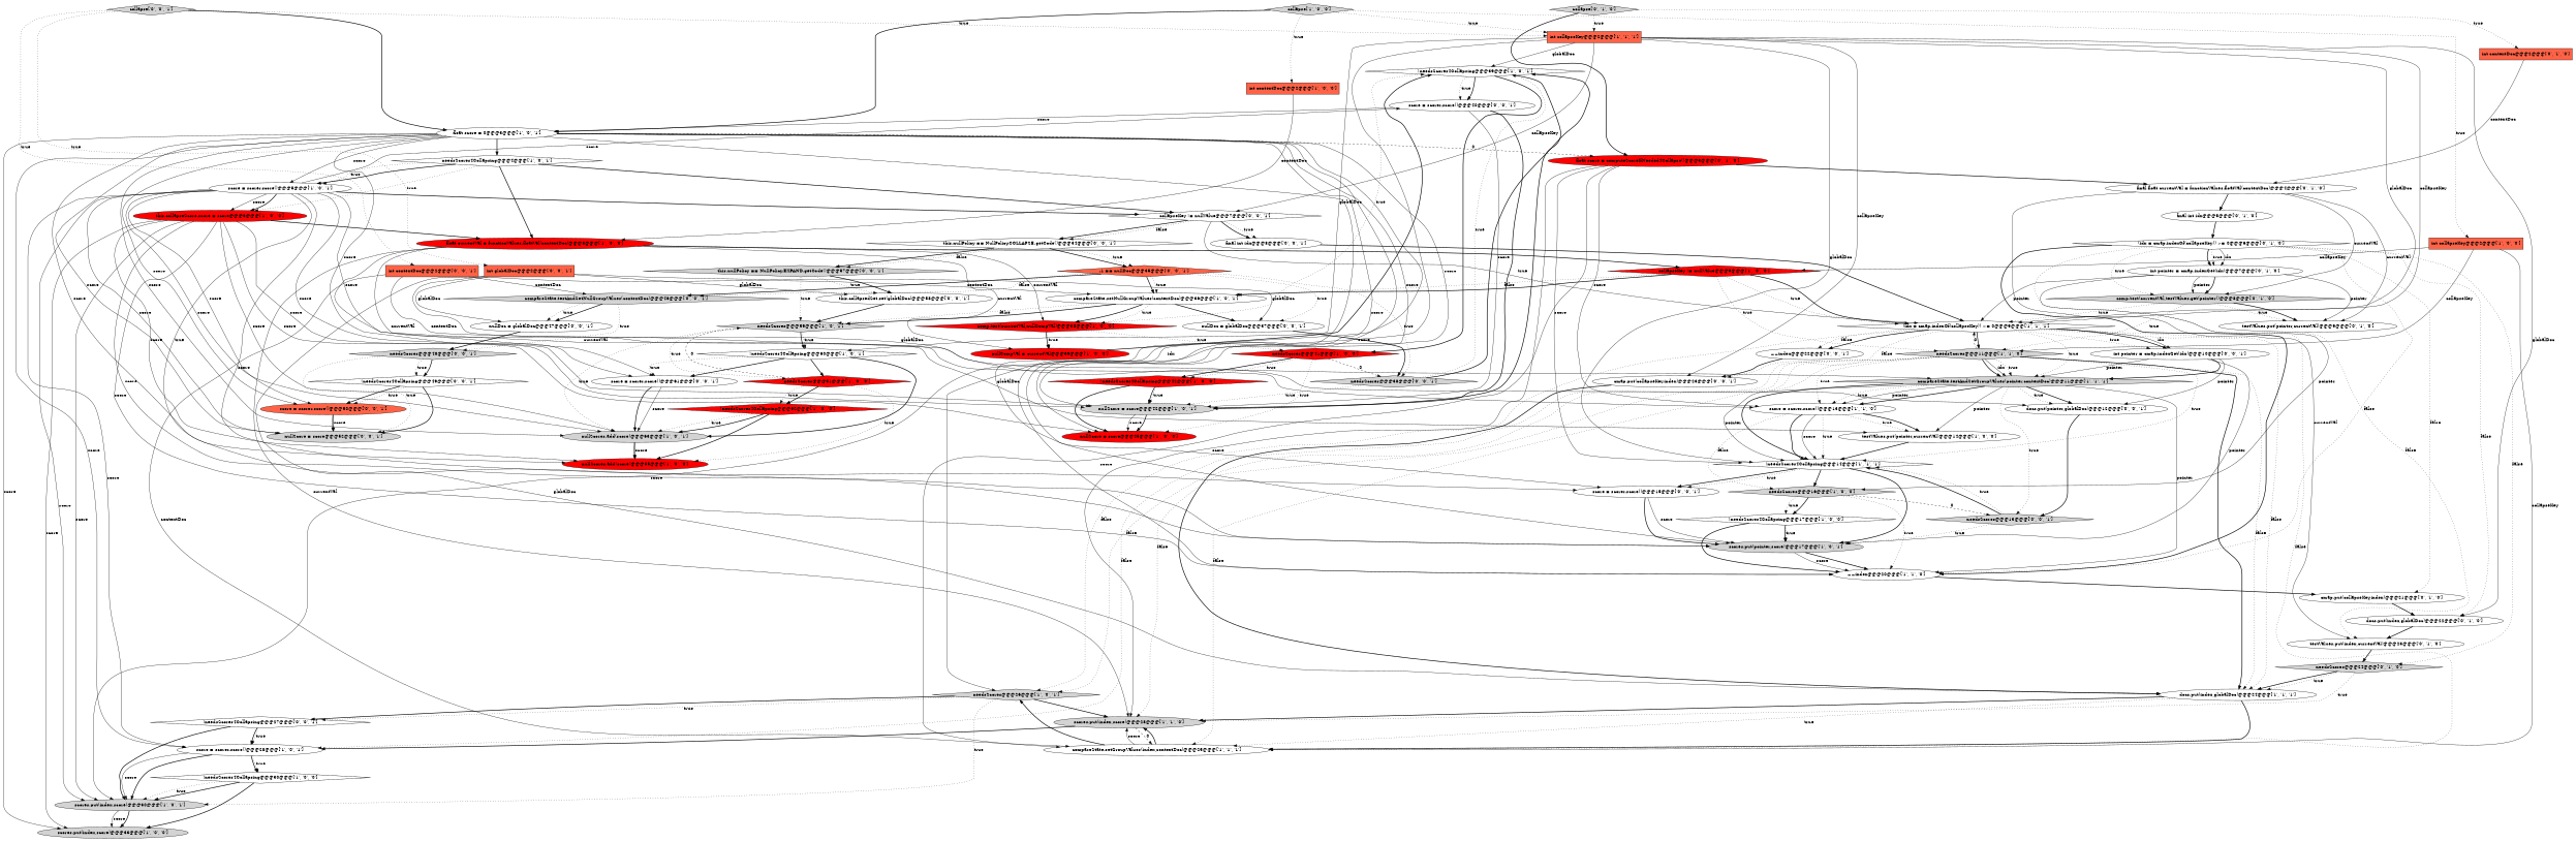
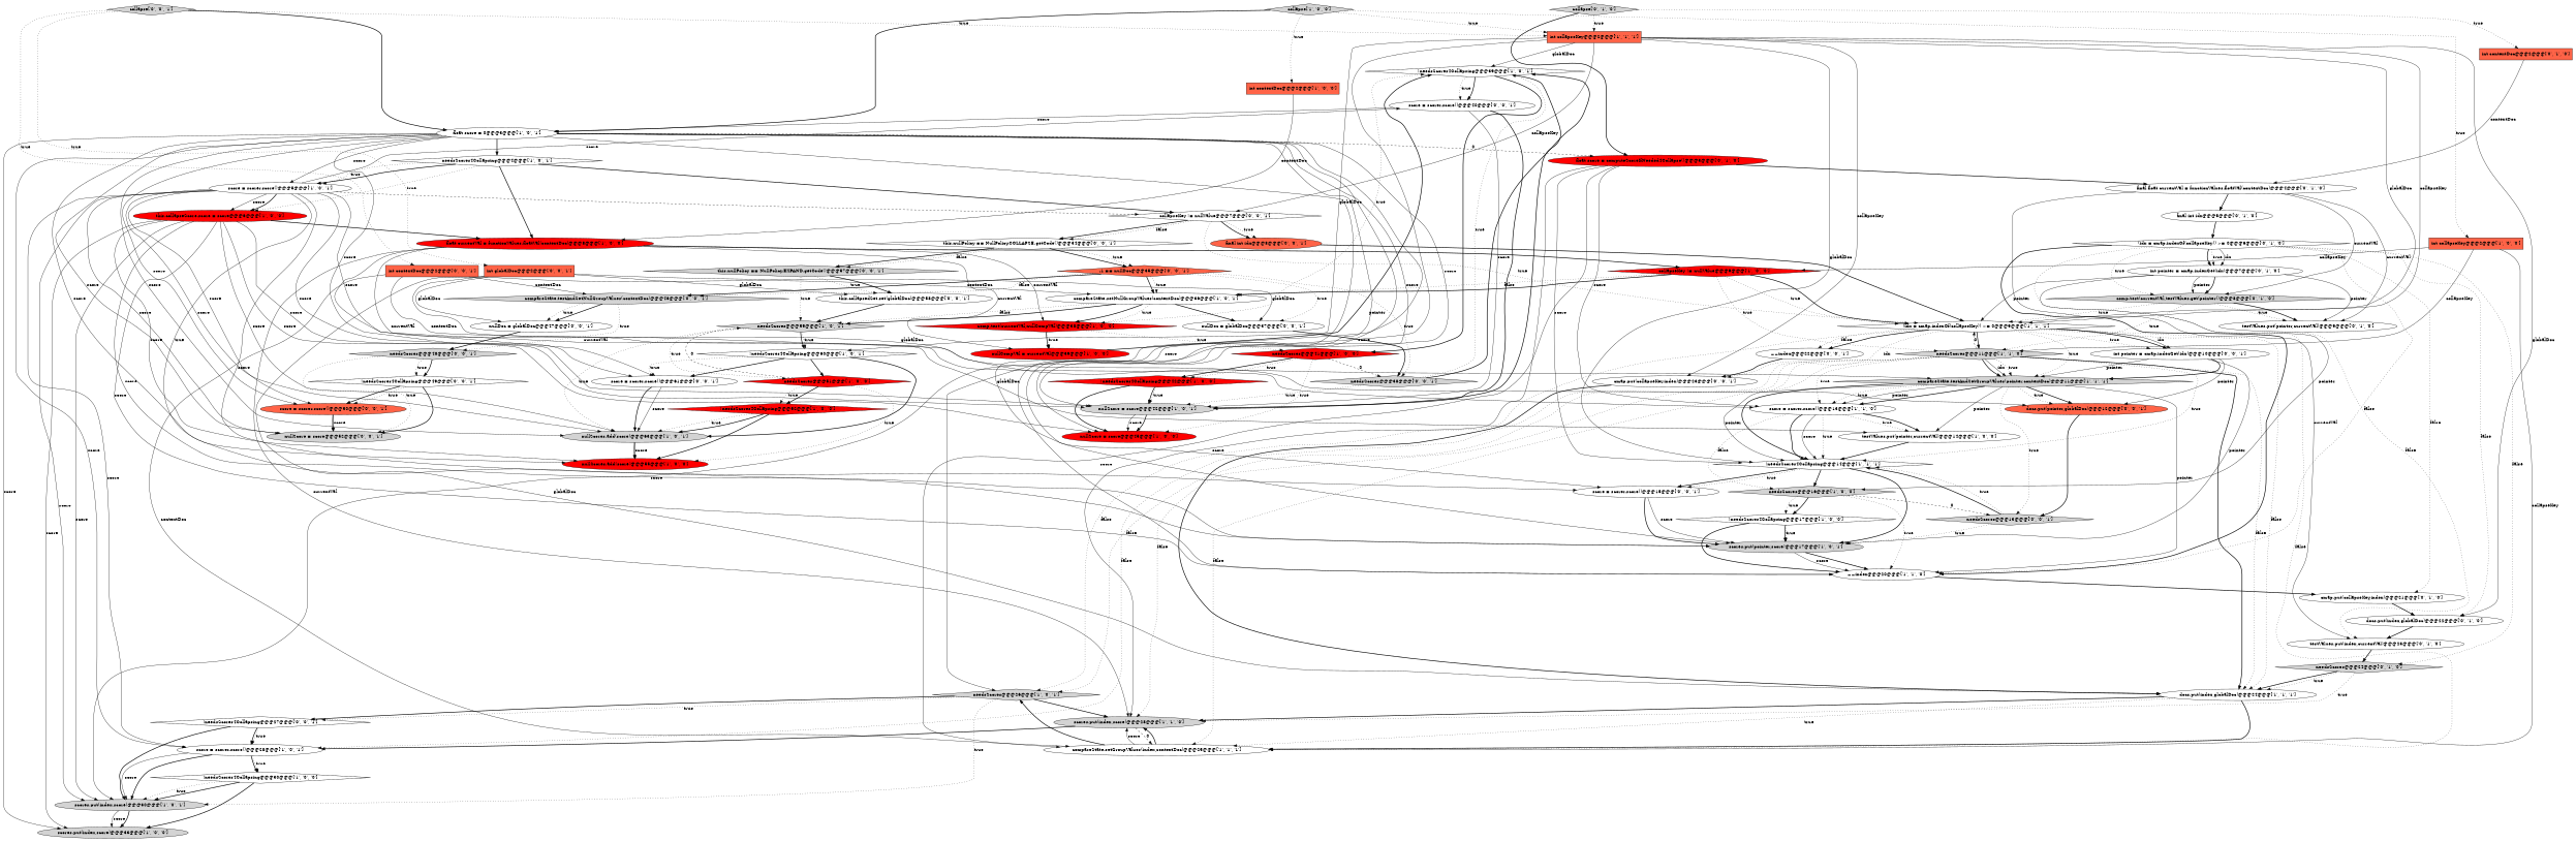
  digraph {
    node [fillcolor=white shape=ellipse style=filled]
    edge [style=bold]
    n1 [label="!needsScores4Collapsing@@@39@@@['1', '0', '1']" shape=diamond]
    n2 [fillcolor=lightgray label="nullScore = score@@@42@@@['1', '0', '1']"]
    n3 [label="score = scorer.score()@@@40@@@['0', '0', '1']"]
    n4 [fillcolor=red label="needsScores@@@41@@@['1', '0', '0']" shape=diamond]
    n5 [fillcolor=red label="nullScore = score@@@45@@@['1', '0', '0']"]
    n6 [label="float score = 0@@@3@@@['1', '0', '1']"]
    n7 [fillcolor=red label="!needsScores4Collapsing@@@42@@@['1', '0', '0']" shape=diamond]
    n8 [fillcolor=lightgray label="needsScores@@@38@@@['0', '0', '1']" shape=diamond]
    n9 [label="needsScores4Collapsing@@@4@@@['1', '0', '1']" shape=diamond]
    n10 [label="collapseKey != nullValue@@@7@@@['0', '0', '1']" shape=diamond]
    n11 [fillcolor=red label="float currentVal = functionValues.floatVal(contextDoc)@@@8@@@['1', '0', '0']"]
    n12 [fillcolor=red label="this.collapseScore.score = score@@@6@@@['1', '0', '0']"]
    n13 [label="score = scorer.score()@@@5@@@['1', '0', '1']"]
    n14 [label="(idx = cmap.indexOf(collapseKey)) >= 0@@@9@@@['1', '1', '1']" shape=diamond]
    n15 [label="this.nullPolicy == NullPolicy.COLLAPSE.getCode()@@@34@@@['0', '0', '1']" shape=diamond]
-   n16 [label="final int idx@@@8@@@['0', '0', '1']"]
+   n16 [fillcolor=tomato label="final int idx@@@8@@@['0', '0', '1']"]
    n17 [label="testValues.put(pointer,currentVal)@@@14@@@['1', '0', '0']"]
    n18 [fillcolor=red label="comp.test(currentVal,nullCompVal)@@@38@@@['1', '0', '0']" shape=diamond]
    n19 [fillcolor=red label="nullCompVal = currentVal@@@39@@@['1', '0', '0']"]
    n20 [fillcolor=lightgray label="scores.put(index,score)@@@28@@@['1', '1', '0']"]
    n21 [fillcolor=red label="collapseKey != nullValue@@@9@@@['1', '0', '0']" shape=diamond]
    n22 [label="score = scorer.score()@@@13@@@['1', '1', '0']"]
    n23 [fillcolor=lightgray label="scores.put(pointer,score)@@@17@@@['1', '0', '1']"]
    n24 [label="++index@@@20@@@['1', '1', '0']"]
    n25 [fillcolor=lightgray label="nullScores.add(score)@@@63@@@['1', '0', '1']"]
    n26 [fillcolor=lightgray label="scores.put(index,score)@@@30@@@['1', '0', '1']"]
    n27 [fillcolor=lightgray label="scores.put(index,score)@@@33@@@['1', '0', '0']"]
    n28 [fillcolor=red label="nullScores.add(score)@@@55@@@['1', '0', '0']"]
    n29 [label="score = scorer.score()@@@61@@@['0', '0', '1']"]
    n30 [label="score = scorer.score()@@@28@@@['1', '0', '1']"]
    n31 [fillcolor=lightgray label="nullScore = score@@@52@@@['0', '0', '1']"]
    n32 [fillcolor=tomato label="score = scorer.score()@@@50@@@['0', '0', '1']"]
    n33 [label="score = scorer.score()@@@15@@@['0', '0', '1']"]
    n34 [label="cmap.put(collapseKey,index)@@@21@@@['0', '1', '0']"]
    n35 [label="docs.put(index,globalDoc)@@@22@@@['0', '1', '0']"]
    n36 [label="testValues.put(index,currentVal)@@@23@@@['0', '1', '0']"]
    n37 [label="(idx = cmap.indexOf(collapseKey)) >= 0@@@6@@@['0', '1', '0']" shape=diamond]
    n38 [fillcolor=lightgray label="comp.test(currentVal,testValues.get(pointer))@@@8@@@['0', '1', '0']" shape=diamond]
    n39 [label="int pointer = cmap.indexGet(idx)@@@7@@@['0', '1', '0']"]
    n40 [fillcolor=lightgray label="needsScores@@@24@@@['0', '1', '0']" shape=diamond]
    n41 [label="testValues.put(pointer,currentVal)@@@9@@@['0', '1', '0']"]
    n42 [fillcolor=lightgray label="needsScores@@@11@@@['1', '1', '0']" shape=diamond]
    n43 [fillcolor=lightgray label="needsScores@@@16@@@['1', '0', '0']" shape=diamond]
    n44 [label="docs.put(index,globalDoc)@@@24@@@['1', '1', '1']"]
    n45 [fillcolor=tomato label="int contextDoc@@@2@@@['1', '0', '0']" shape=box]
-   n46 [label="docs.put(pointer,globalDoc)@@@12@@@['0', '0', '1']"]
+   n46 [fillcolor=tomato label="docs.put(pointer,globalDoc)@@@12@@@['0', '0', '1']"]
    n47 [fillcolor=lightgray label="needsScores@@@13@@@['0', '0', '1']" shape=diamond]
    n48 [label="!needsScores4Collapsing@@@14@@@['1', '1', '1']" shape=diamond]
    n49 [label="int pointer = cmap.indexGet(idx)@@@10@@@['0', '0', '1']"]
    n50 [fillcolor=lightgray label="compareState.testAndSetGroupValues(pointer,contextDoc)@@@11@@@['1', '1', '1']" shape=diamond]
    n51 [label="compareState.setGroupValues(index,contextDoc)@@@25@@@['1', '1', '1']"]
    n52 [fillcolor=lightgray label="needsScores@@@26@@@['1', '0', '1']" shape=diamond]
    n53 [label="cmap.put(collapseKey,index)@@@23@@@['0', '0', '1']"]
    n54 [label="++index@@@22@@@['0', '0', '1']"]
    n55 [label="!needsScores4Collapsing@@@30@@@['1', '0', '0']" shape=diamond]
    n56 [fillcolor=lightgray label="collapse['1', '0', '0']" shape=diamond]
    n57 [fillcolor=tomato label="int collapseKey@@@2@@@['1', '0', '0']" shape=box]
    n58 [fillcolor=tomato label="int collapseKey@@@2@@@['1', '1', '1']" shape=box]
    n59 [label="!needsScores4Collapsing@@@60@@@['1', '0', '1']" shape=diamond]
    n60 [fillcolor=red label="float score = computeScoreIfNeeded4Collapse()@@@3@@@['0', '1', '0']"]
    n61 [fillcolor=red label="!needsScores4Collapsing@@@52@@@['1', '0', '0']" shape=diamond]
    n62 [label="final float currentVal = functionValues.floatVal(contextDoc)@@@4@@@['0', '1', '0']"]
    n63 [label="final int idx@@@5@@@['0', '1', '0']"]
    n64 [fillcolor=tomato label="-1 == nullDoc@@@35@@@['0', '0', '1']" shape=diamond]
    n65 [fillcolor=lightgray label="compareState.testAndSetNullGroupValues(contextDoc)@@@46@@@['0', '0', '1']" shape=diamond]
    n66 [label="compareState.setNullGroupValues(contextDoc)@@@36@@@['1', '0', '1']"]
    n67 [label="nullDoc = globalDoc@@@37@@@['0', '0', '1']"]
    n68 [label="nullDoc = globalDoc@@@47@@@['0', '0', '1']"]
    n69 [fillcolor=lightgray label="needsScores@@@48@@@['0', '0', '1']" shape=diamond]
    n70 [fillcolor=lightgray label="needsScores@@@59@@@['1', '0', '1']" shape=diamond]
    n71 [label="!needsScores4Collapsing@@@27@@@['0', '0', '1']" shape=diamond]
    n72 [fillcolor=lightgray label="this.nullPolicy == NullPolicy.EXPAND.getCode()@@@57@@@['0', '0', '1']" shape=diamond]
    n73 [label="!needsScores4Collapsing@@@49@@@['0', '0', '1']" shape=diamond]
    n74 [label="this.collapsedSet.set(globalDoc)@@@58@@@['0', '0', '1']"]
    n75 [fillcolor=red label="needsScores@@@51@@@['1', '0', '0']" shape=diamond]
    n76 [label="!needsScores4Collapsing@@@17@@@['1', '0', '0']" shape=diamond]
    n77 [fillcolor=tomato label="int contextDoc@@@2@@@['0', '0', '1']" shape=box]
    n78 [fillcolor=lightgray label="collapse['0', '1', '0']" shape=diamond]
    n79 [fillcolor=tomato label="int contextDoc@@@2@@@['0', '1', '0']" shape=box]
    n80 [fillcolor=tomato label="int globalDoc@@@2@@@['0', '0', '1']" shape=box]
    n81 [fillcolor=lightgray label="collapse['0', '0', '1']" shape=diamond]
    n1 -> n2
    n1 -> n3 [label=true style=dotted]
    n1 -> n3
    n1 -> n4
    n2 -> n5 [label=score style=solid]
    n2 -> n5
    n3 -> n2
    n3 -> n2 [label=score style=solid]
    n3 -> n6 [label=score style=solid]
    n4 -> n5 [label=true style=dotted]
    n4 -> n7
    n4 -> n7 [label=true style=dotted]
    n4 -> n8 [label=0 style=dashed]
    n6 -> n2 [label=score style=solid]
    n6 -> n5 [label=score style=solid]
    n6 -> n9
    n6 -> n13 [label=score style=solid]
    n6 -> n23 [label=score style=solid]
-   n6 -> n24 [label=idx style=solid]
+   n6 -> n24 [label=score style=solid]
    n6 -> n25 [label=score style=solid]
    n6 -> n26 [label=score style=solid]
    n6 -> n27 [label=score style=solid]
    n6 -> n28 [label=score style=solid]
    n6 -> n29 [label=score style=solid]
    n6 -> n30 [label=score style=solid]
    n6 -> n31 [label=score style=solid]
    n6 -> n32 [label=score style=solid]
-   n6 -> n33 [label=score style=solid]
+   n6 -> n33 [label=pointer style=solid]
    n6 -> n60 [label=0 style=dashed]
    n7 -> n2
    n7 -> n2 [label=true style=dotted]
    n7 -> n5
    n8 -> n1 [label=true style=dotted]
    n8 -> n1
    n8 -> n2 [label=true style=dotted]
    n9 -> n10
    n9 -> n11
    n9 -> n12 [label=true style=dotted]
    n9 -> n13
    n9 -> n13 [label=true style=dotted]
-   n10 -> n14 [label=true style=solid]
+   n10 -> n14 [label=true style=dotted]
    n10 -> n15
    n10 -> n15 [label=false style=dotted]
    n10 -> n16 [label=true style=dotted]
    n10 -> n16
    n11 -> n17 [label=currentVal style=solid]
    n11 -> n18 [label=currentVal style=solid]
    n11 -> n19 [label=currentVal style=solid]
    n11 -> n20 [label=currentVal style=solid]
    n11 -> n21
    n11 -> n22 [label=currentVal style=solid]
    n12 -> n2 [label=score style=solid]
    n12 -> n5 [label=score style=solid]
    n12 -> n11
    n12 -> n23 [label=score style=solid]
    n12 -> n24 [label=score style=solid]
    n12 -> n25 [label=score style=solid]
    n12 -> n26 [label=score style=solid]
    n12 -> n27 [label=score style=solid]
    n12 -> n28 [label=score style=solid]
    n13 -> n2 [label=score style=solid]
    n13 -> n3 [label=score style=solid]
-   n13 -> n10
+   n13 -> n10 [style=dashed]
    n13 -> n12 [label=score style=solid]
    n13 -> n12
    n13 -> n23 [label=score style=solid]
    n13 -> n25 [label=score style=solid]
    n13 -> n26 [label=score style=solid]
    n13 -> n29 [label=score style=solid]
    n13 -> n30 [label=score style=solid]
    n13 -> n31 [label=score style=solid]
    n13 -> n32 [label=score style=solid]
    n13 -> n33 [label=true style=solid]
    n14 -> n42
    n14 -> n44 [label=false style=dotted]
    n14 -> n49
    n14 -> n49 [label=idx style=solid]
    n14 -> n49 [label=true style=dotted]
    n14 -> n50 [label=true style=dotted]
    n14 -> n51 [label=false style=dotted]
    n14 -> n52 [label=false style=dotted]
-   n14 -> n53 [label=false style=dotted]
+   n14 -> n53 [label=idx style=dotted]
    n14 -> n54 [label=false style=dotted]
    n14 -> n54
    n15 -> n64 [label=true style=dotted]
    n15 -> n64
    n15 -> n72
    n15 -> n72 [label=false style=dotted]
    n16 -> n14
    n17 -> n48
    n18 -> n1 [label=true style=dotted]
    n18 -> n4 [label=true style=dotted]
    n18 -> n19
    n18 -> n19 [label=true style=dotted]
    n19 -> n1
    n20 -> n30
    n20 -> n51 [label=0 style=dashed]
    n21 -> n14
    n21 -> n14 [label=true style=dotted]
    n21 -> n42 [label=true style=dotted]
    n21 -> n66
    n21 -> n66 [label=false style=dotted]
    n22 -> n17 [label=true style=dotted]
    n22 -> n17
    n22 -> n43 [label=false style=dotted]
    n22 -> n48
    n22 -> n48 [label=score style=solid]
    n22 -> n48 [label=true style=dotted]
    n23 -> n24
    n23 -> n24 [label=score style=solid]
    n24 -> n34
    n25 -> n28 [label=score style=solid]
    n25 -> n28
    n26 -> n27 [label=score style=solid]
    n26 -> n27
    n29 -> n25
    n29 -> n25 [label=score style=solid]
    n30 -> n26
    n30 -> n26 [label=score style=solid]
    n30 -> n55
    n30 -> n55 [label=true style=dotted]
    n32 -> n31
    n32 -> n31 [label=score style=solid]
    n33 -> n23
    n33 -> n23 [label=score style=solid]
    n34 -> n35
    n35 -> n36
    n36 -> n40
    n37 -> n24
    n37 -> n24 [label=false style=dotted]
    n37 -> n34 [label=false style=dotted]
    n37 -> n35 [label=false style=dotted]
    n37 -> n36 [label=false style=dotted]
    n37 -> n38 [label=true style=dotted]
    n37 -> n39 [label=idx style=solid]
    n37 -> n39
    n37 -> n39 [label=true style=dotted]
    n37 -> n40 [label=false style=dotted]
    n38 -> n14 [label=true style=dotted]
    n38 -> n41 [label=true style=dotted]
    n38 -> n41
    n38 -> n42 [label=true style=dotted]
    n39 -> n14 [label=pointer style=solid]
    n39 -> n38
    n39 -> n38 [label=pointer style=solid]
    n39 -> n41 [label=pointer style=solid]
    n39 -> n43 [label=pointer style=solid]
    n40 -> n20 [label=true style=dotted]
    n40 -> n44
    n40 -> n44 [label=true style=dotted]
    n42 -> n14 [label=0 style=dashed]
    n42 -> n20 [label=false style=dotted]
    n42 -> n22 [label=true style=dotted]
    n42 -> n30 [label=false style=dotted]
    n42 -> n44 [label=false style=dotted]
    n42 -> n44
    n42 -> n48 [label=true style=dotted]
    n42 -> n50 [label=idx style=solid]
    n42 -> n50 [label=true style=dotted]
    n42 -> n50
    n42 -> n51 [label=false style=dotted]
    n42 -> n52 [label=false style=dotted]
    n43 -> n24 [label=true style=dotted]
    n43 -> n47 [label=0 style=dashed]
    n43 -> n76
    n43 -> n76 [label=true style=dotted]
    n44 -> n20
    n44 -> n51
    n44 -> n51 [label=true style=dotted]
    n45 -> n11 [label=contextDoc style=solid]
    n46 -> n47
    n47 -> n23 [label=true style=dotted]
    n47 -> n48
    n47 -> n48 [label=true style=dotted]
    n48 -> n23
    n48 -> n33
    n48 -> n33 [label=true style=dotted]
    n48 -> n43
    n49 -> n23 [label=pointer style=solid]
    n49 -> n46 [label=pointer style=solid]
    n49 -> n50
    n49 -> n50 [label=pointer style=solid]
    n50 -> n17 [label=pointer style=solid]
    n50 -> n22 [label=pointer style=solid]
    n50 -> n22
    n50 -> n22 [label=true style=dotted]
    n50 -> n24 [label=pointer style=solid]
    n50 -> n46
    n50 -> n46 [label=true style=dotted]
    n50 -> n47 [label=true style=dotted]
    n50 -> n48
    n50 -> n48 [label=pointer style=solid]
    n51 -> n20
    n51 -> n20 [label=score style=solid]
    n51 -> n52
    n52 -> n20
    n52 -> n26 [label=true style=dotted]
    n52 -> n71 [label=true style=dotted]
    n52 -> n71
    n53 -> n44
    n54 -> n53
    n55 -> n26
    n55 -> n26 [label=true style=dotted]
    n55 -> n27
    n56 -> n6
    n56 -> n45 [label=true style=dotted]
    n56 -> n57 [label=true style=dotted]
    n56 -> n58 [label=true style=dotted]
    n57 -> n21 [label=collapseKey style=solid]
    n57 -> n42 [label=collapseKey style=solid]
    n57 -> n51 [label=collapseKey style=solid]
    n58 -> n1 [label=globalDoc style=solid]
    n58 -> n10 [label=collapseKey style=solid]
    n58 -> n14 [label=globalDoc style=solid]
    n58 -> n14 [label=collapseKey style=solid]
    n58 -> n35 [label=globalDoc style=solid]
    n58 -> n48 [label=globalDoc style=solid]
    n58 -> n52 [label=globalDoc style=solid]
    n58 -> n53 [label=collapseKey style=solid]
    n58 -> n59 [label=globalDoc style=solid]
    n59 -> n25
    n59 -> n29 [label=true style=dotted]
    n59 -> n29
    n59 -> n75
    n60 -> n20 [label=score style=solid]
    n60 -> n22 [label=score style=solid]
    n60 -> n48 [label=score style=solid]
    n60 -> n51 [label=score style=solid]
    n60 -> n62
    n61 -> n25
    n61 -> n25 [label=true style=dotted]
    n61 -> n28
    n62 -> n36 [label=currentVal style=solid]
    n62 -> n38 [label=currentVal style=solid]
    n62 -> n41 [label=currentVal style=solid]
    n62 -> n63
    n63 -> n37
    n64 -> n8 [label=true style=dotted]
    n64 -> n65
    n64 -> n65 [label=false style=dotted]
    n64 -> n66
    n64 -> n66 [label=true style=dotted]
    n64 -> n67 [label=true style=dotted]
    n65 -> n68
    n65 -> n68 [label=true style=dotted]
    n65 -> n69 [label=true style=dotted]
    n66 -> n18 [label=true style=dotted]
    n66 -> n18
    n66 -> n67
    n66 -> n70 [label=false style=dotted]
    n66 -> n70
    n67 -> n8
    n68 -> n69
    n69 -> n31 [label=true style=dotted]
    n69 -> n73
    n69 -> n73 [label=true style=dotted]
    n70 -> n25 [label=true style=dotted]
    n70 -> n59 [label=true style=dotted]
    n70 -> n59
    n70 -> n75 [label=true style=dotted]
    n71 -> n26
    n71 -> n30 [label=true style=dotted]
    n71 -> n30
    n72 -> n70 [label=true style=dotted]
    n72 -> n74 [label=true style=dotted]
    n72 -> n74
    n73 -> n31
    n73 -> n32
    n73 -> n32 [label=true style=dotted]
    n74 -> n70
    n75 -> n28 [label=true style=dotted]
    n75 -> n61
    n75 -> n61 [label=true style=dotted]
    n75 -> n70 [label=0 style=dashed]
    n76 -> n23
    n76 -> n23 [label=true style=dotted]
    n76 -> n24
    n77 -> n50 [label=contextDoc style=solid]
    n77 -> n51 [label=contextDoc style=solid]
    n77 -> n65 [label=contextDoc style=solid]
    n77 -> n66 [label=contextDoc style=solid]
    n78 -> n58 [label=true style=dotted]
    n78 -> n60
    n78 -> n79 [label=true style=dotted]
    n79 -> n62 [label=contextDoc style=solid]
    n80 -> n44 [label=globalDoc style=solid]
    n80 -> n46 [label=globalDoc style=solid]
    n80 -> n67 [label=globalDoc style=solid]
    n80 -> n68 [label=globalDoc style=solid]
    n80 -> n74 [label=globalDoc style=solid]
    n81 -> n6
    n81 -> n58 [label=true style=dotted]
    n81 -> n77 [label=true style=dotted]
    n81 -> n80 [label=true style=dotted]
  }
